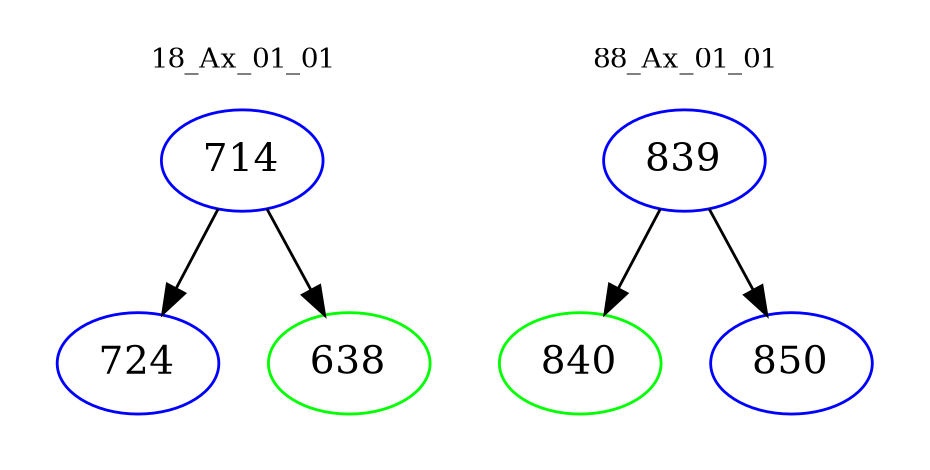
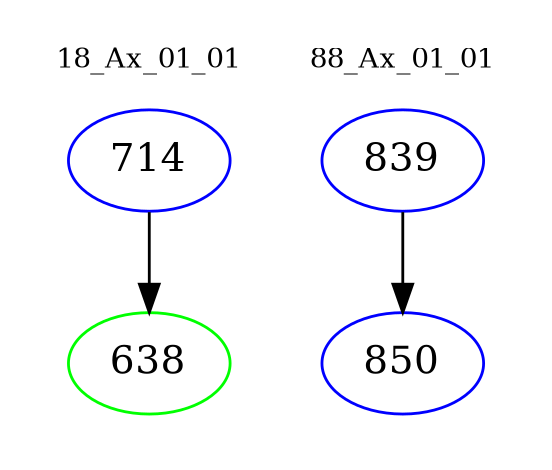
  digraph {
    node [color=blue]
    edge [color=black]
    n1 [label=714]
-   n2 [label=724]
    n3 [color=green label=638]
    n4 [label=839]
-   n5 [color=green label=840]
    n6 [label=850]
    subgraph cluster_1 {
      color=white
      fontsize=10
      label="18_Ax_01_01"
      n1
-     n2
      n3
    }
    subgraph cluster_2 {
      color=white
      fontsize=10
      label="88_Ax_01_01"
      n4
-     n5
      n6
    }
-   n1 -> n2
    n1 -> n3
-   n4 -> n5
    n4 -> n6
  }
